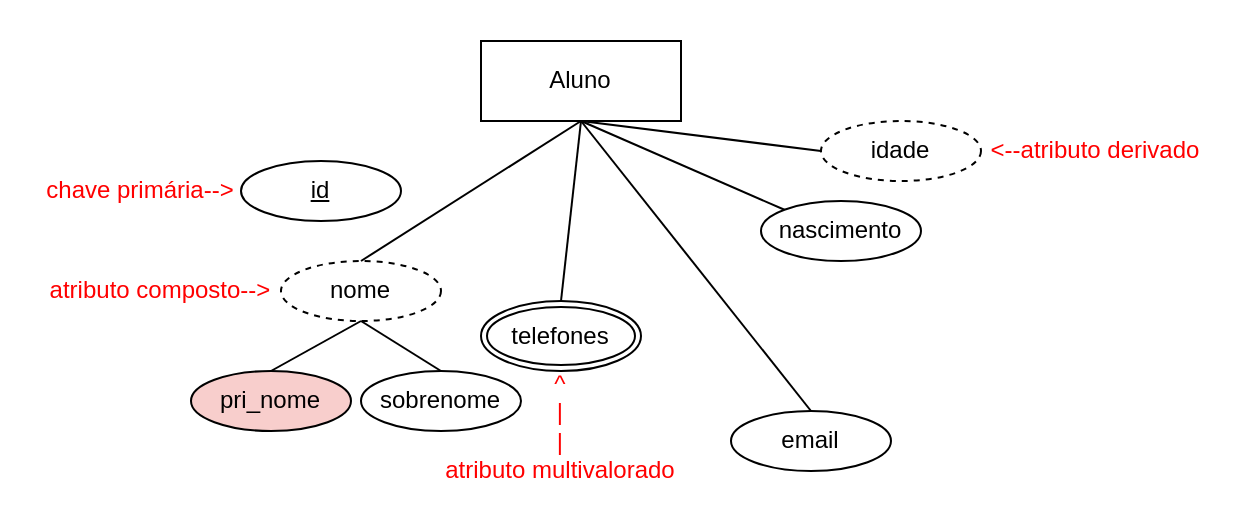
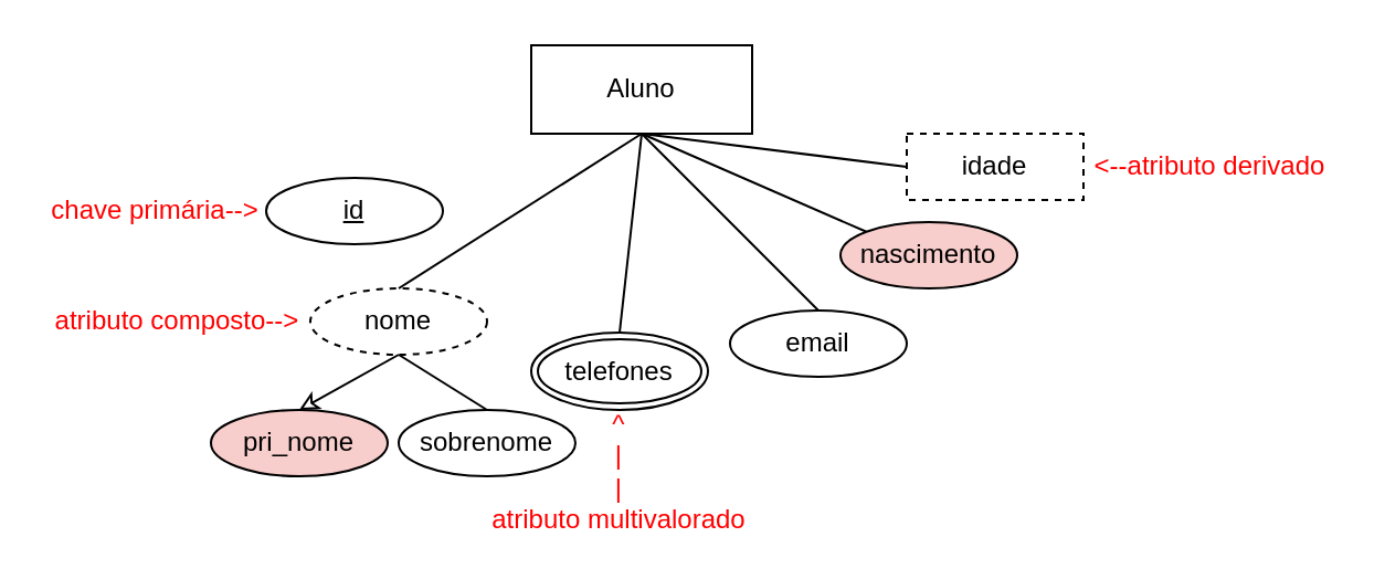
  <mxCell id="0" />
  <mxCell id="1" parent="0" />
  <mxCell id="2" value="Aluno" style="whiteSpace=wrap;html=1;align=center;" vertex="1" parent="1"><mxGeometry x="240" y="20" width="100" height="40" as="geometry" /></mxCell>
  <mxCell id="3" value="id" style="ellipse;whiteSpace=wrap;html=1;align=center;fontStyle=4;" vertex="1" parent="1"><mxGeometry x="120" y="80" width="80" height="30" as="geometry" /></mxCell>
  <mxCell id="4" value="nome" style="ellipse;whiteSpace=wrap;html=1;align=center;dashed=1;" vertex="1" parent="1"><mxGeometry x="140" y="130" width="80" height="30" as="geometry" /></mxCell>
- <mxCell id="5" value="email" style="ellipse;whiteSpace=wrap;html=1;align=center;" vertex="1" parent="1"><mxGeometry x="365" y="205" width="80" height="30" as="geometry" /></mxCell>
+ <mxCell id="5" value="email" style="ellipse;whiteSpace=wrap;html=1;align=center;" vertex="1" parent="1"><mxGeometry x="330" y="140" width="80" height="30" as="geometry" /></mxCell>
  <mxCell id="6" value="telefones" style="ellipse;shape=doubleEllipse;margin=3;whiteSpace=wrap;html=1;align=center;" vertex="1" parent="1"><mxGeometry x="240" y="150" width="80" height="35" as="geometry" /></mxCell>
- <mxCell id="7" value="nascimento" style="ellipse;whiteSpace=wrap;html=1;align=center;" vertex="1" parent="1"><mxGeometry x="380" y="100" width="80" height="30" as="geometry" /></mxCell>
- <mxCell id="8" value="idade" style="ellipse;whiteSpace=wrap;html=1;align=center;dashed=1;" vertex="1" parent="1"><mxGeometry x="410" y="60" width="80" height="30" as="geometry" /></mxCell>
+ <mxCell id="7" value="nascimento" style="ellipse;whiteSpace=wrap;html=1;align=center;fillColor=#f8cecc;" vertex="1" parent="1"><mxGeometry x="380" y="100" width="80" height="30" as="geometry" /></mxCell>
+ <mxCell id="8" value="idade" style="whiteSpace=wrap;html=1;align=center;dashed=1;rounded=0;" vertex="1" parent="1"><mxGeometry x="410" y="60" width="80" height="30" as="geometry" /></mxCell>
  <mxCell id="9" value="chave primária--&amp;gt;" style="text;html=1;align=center;verticalAlign=middle;whiteSpace=wrap;rounded=0;fontColor=#ff0000;labelBorderColor=none;" vertex="1" parent="1"><mxGeometry x="20" y="80" width="100" height="30" as="geometry" /></mxCell>
  <mxCell id="10" value="^&lt;div&gt;|&lt;/div&gt;&lt;div&gt;|&lt;br&gt;&lt;div&gt;atributo multivalorado&lt;/div&gt;&lt;/div&gt;" style="text;html=1;align=center;verticalAlign=middle;whiteSpace=wrap;rounded=0;fontColor=#ff0000;labelBorderColor=none;" vertex="1" parent="1"><mxGeometry x="210" y="185" width="140" height="55" as="geometry" /></mxCell>
  <mxCell id="11" value="&amp;lt;--atributo derivado" style="text;html=1;align=center;verticalAlign=middle;whiteSpace=wrap;rounded=0;fontColor=#ff0000;labelBorderColor=none;" vertex="1" parent="1"><mxGeometry x="490" y="60" width="115" height="30" as="geometry" /></mxCell>
  <mxCell id="12" value="pri_nome" style="ellipse;whiteSpace=wrap;html=1;align=center;fillColor=#f8cecc;" vertex="1" parent="1"><mxGeometry x="95" y="185" width="80" height="30" as="geometry" /></mxCell>
  <mxCell id="13" value="sobrenome" style="ellipse;whiteSpace=wrap;html=1;align=center;" vertex="1" parent="1"><mxGeometry x="180" y="185" width="80" height="30" as="geometry" /></mxCell>
  <mxCell id="14" value="atributo composto--&amp;gt;" style="text;html=1;align=center;verticalAlign=middle;whiteSpace=wrap;rounded=0;fontColor=#ff0000;labelBorderColor=none;" vertex="1" parent="1"><mxGeometry x="20" y="130" width="120" height="30" as="geometry" /></mxCell>
  <mxCell id="15" style="rounded=0;orthogonalLoop=1;jettySize=auto;html=1;exitX=0.5;exitY=1;exitDx=0;exitDy=0;entryX=0.5;entryY=0;entryDx=0;entryDy=0;endArrow=none;endFill=0;" edge="1" parent="1" source="2" target="4"><mxGeometry relative="1" as="geometry"><mxPoint x="300" y="70" as="sourcePoint" /><mxPoint x="210" y="105" as="targetPoint" /></mxGeometry></mxCell>
  <mxCell id="16" style="rounded=0;orthogonalLoop=1;jettySize=auto;html=1;exitX=0.5;exitY=1;exitDx=0;exitDy=0;entryX=0.5;entryY=0;entryDx=0;entryDy=0;endArrow=none;endFill=0;" edge="1" parent="1" source="2" target="6"><mxGeometry relative="1" as="geometry"><mxPoint x="300" y="70" as="sourcePoint" /><mxPoint x="190" y="140" as="targetPoint" /></mxGeometry></mxCell>
  <mxCell id="17" style="rounded=0;orthogonalLoop=1;jettySize=auto;html=1;exitX=0.5;exitY=1;exitDx=0;exitDy=0;entryX=0.5;entryY=0;entryDx=0;entryDy=0;endArrow=none;endFill=0;" edge="1" parent="1" source="2" target="5"><mxGeometry relative="1" as="geometry"><mxPoint x="300" y="70" as="sourcePoint" /><mxPoint x="310" y="160" as="targetPoint" /></mxGeometry></mxCell>
  <mxCell id="18" style="rounded=0;orthogonalLoop=1;jettySize=auto;html=1;exitX=0.5;exitY=1;exitDx=0;exitDy=0;entryX=0;entryY=0;entryDx=0;entryDy=0;endArrow=none;endFill=0;" edge="1" parent="1" source="2" target="7"><mxGeometry relative="1" as="geometry"><mxPoint x="300" y="70" as="sourcePoint" /><mxPoint x="380" y="150" as="targetPoint" /></mxGeometry></mxCell>
  <mxCell id="19" style="rounded=0;orthogonalLoop=1;jettySize=auto;html=1;exitX=0.5;exitY=1;exitDx=0;exitDy=0;entryX=0;entryY=0.5;entryDx=0;entryDy=0;endArrow=none;endFill=0;" edge="1" parent="1" source="2" target="8"><mxGeometry relative="1" as="geometry"><mxPoint x="300" y="70" as="sourcePoint" /><mxPoint x="401" y="114" as="targetPoint" /></mxGeometry></mxCell>
- <mxCell id="20" style="rounded=0;orthogonalLoop=1;jettySize=auto;html=1;exitX=0.5;exitY=1;exitDx=0;exitDy=0;entryX=0.5;entryY=0;entryDx=0;entryDy=0;endArrow=none;endFill=0;" edge="1" parent="1" source="4" target="12"><mxGeometry relative="1" as="geometry"><mxPoint x="300" y="70" as="sourcePoint" /><mxPoint x="190" y="140" as="targetPoint" /></mxGeometry></mxCell>
+ <mxCell id="20" style="rounded=0;orthogonalLoop=1;jettySize=auto;html=1;exitX=0.5;exitY=1;exitDx=0;exitDy=0;entryX=0.5;entryY=0;entryDx=0;entryDy=0;endArrow=classic;endFill=0;" edge="1" parent="1" source="4" target="12"><mxGeometry relative="1" as="geometry"><mxPoint x="300" y="70" as="sourcePoint" /><mxPoint x="190" y="140" as="targetPoint" /></mxGeometry></mxCell>
  <mxCell id="21" style="rounded=0;orthogonalLoop=1;jettySize=auto;html=1;exitX=0.5;exitY=1;exitDx=0;exitDy=0;entryX=0.5;entryY=0;entryDx=0;entryDy=0;endArrow=none;endFill=0;" edge="1" parent="1" source="4" target="13"><mxGeometry relative="1" as="geometry"><mxPoint x="190" y="170" as="sourcePoint" /><mxPoint x="137" y="193" as="targetPoint" /></mxGeometry></mxCell>
